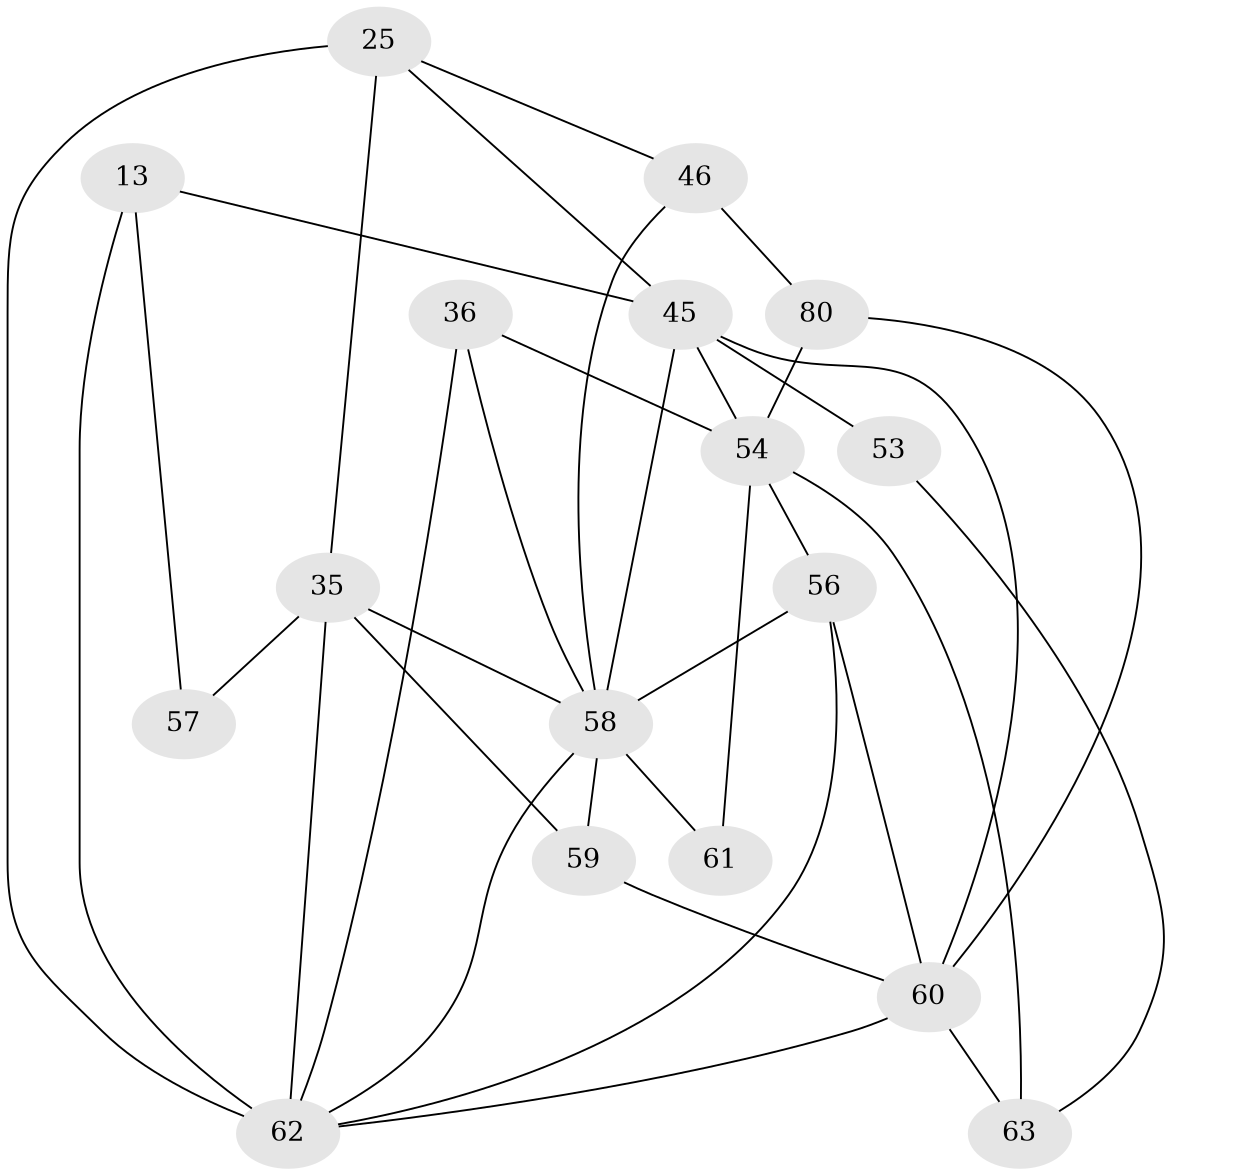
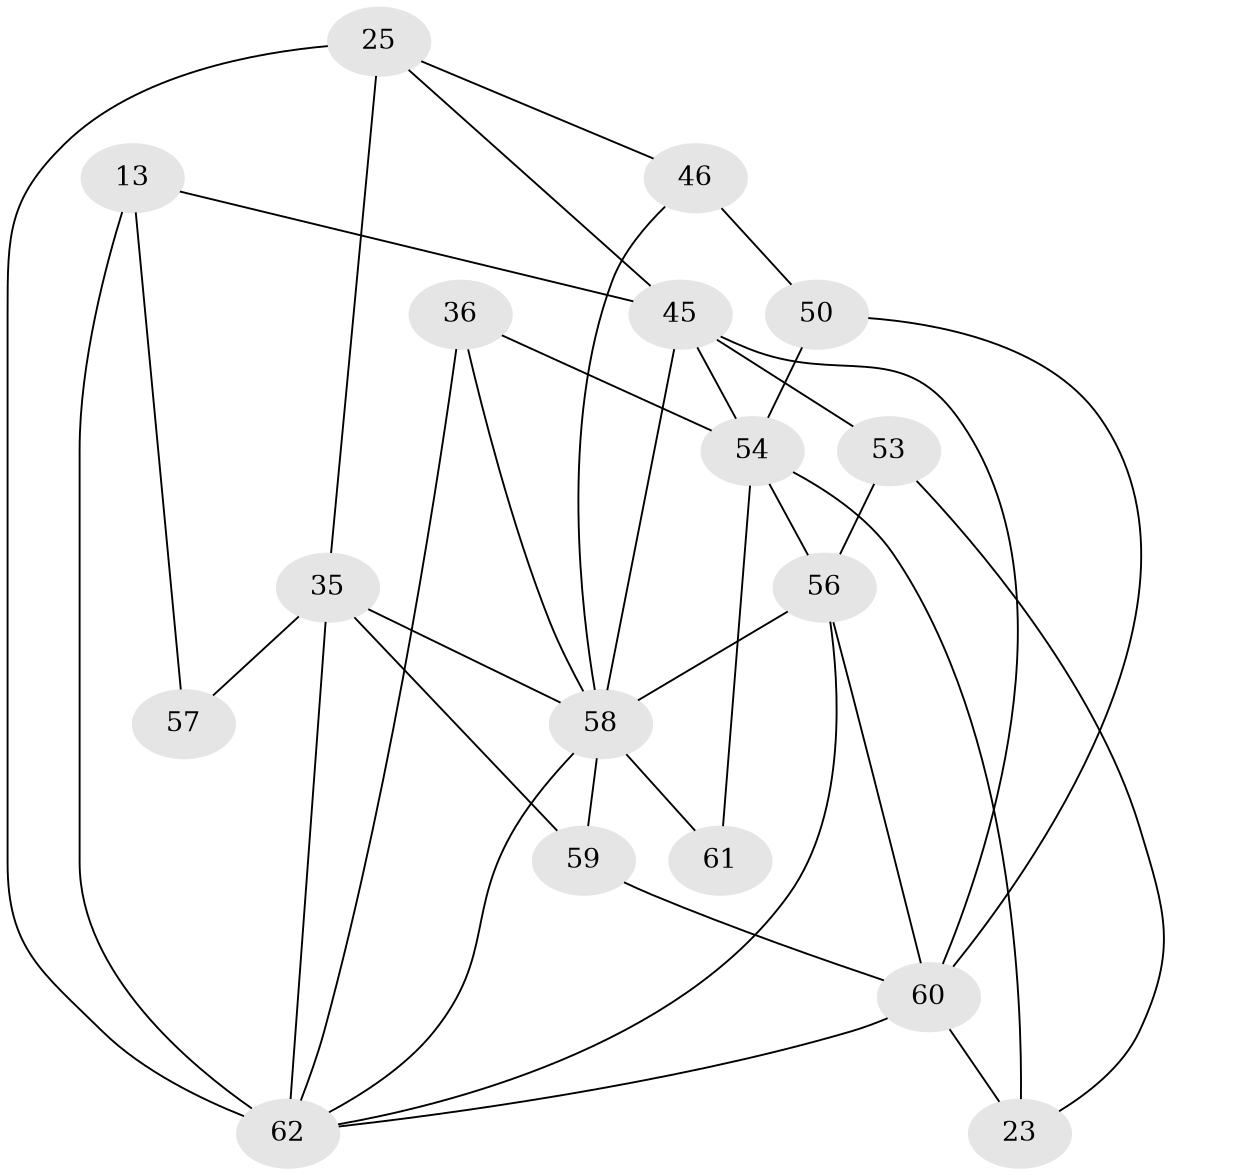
  graph {
    node [color=gray90 style=filled]
    13 [super="+8"]
    45 [super="+6+24+7+14"]
    57
    62 [super="+17+51"]
    54 [super="+44"]
    58 [super="+16+55"]
    53
    60 [super="+47+40"]
    25 [super="+11"]
    35 [super="+15+23+2+31"]
    46 [super="+38"]
    59
-   50 [super="+10+32" label=80]
+   50 [super="+10+32"]
    56 [super="+21+42+48"]
    61 [super="+29"]
-   63 [super="+28+39"]
+   63 [super="+28+39" label=23]
    n17 [label=36]
    13 -- 45
    13 -- 57 [weight=2]
    13 -- 62 [weight=3]
    45 -- 54 [weight=3]
    45 -- 58 [weight=3]
    45 -- 53
    45 -- 60 [weight=2]
    54 -- 56
    54 -- 61 [weight=2]
    54 -- 63 [weight=2]
    58 -- 62
    58 -- 59
    58 -- 61
+   53 -- 56 [weight=2]
    53 -- 63
    60 -- 62 [weight=2]
    60 -- 63 [weight=3]
    25 -- 45 [weight=2]
    25 -- 62
    25 -- 35 [weight=2]
    25 -- 46
    35 -- 57
    35 -- 62 [weight=3]
    35 -- 58 [weight=2]
    35 -- 59
    46 -- 58 [weight=2]
    46 -- 50 [weight=3]
    59 -- 60 [weight=2]
    50 -- 54
    50 -- 60 [weight=2]
    56 -- 62
    56 -- 58 [weight=3]
    56 -- 60 [weight=5]
    n17 -- 62 [weight=2]
    n17 -- 54
    n17 -- 58
  }
